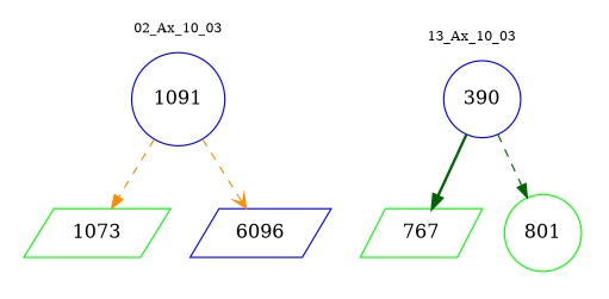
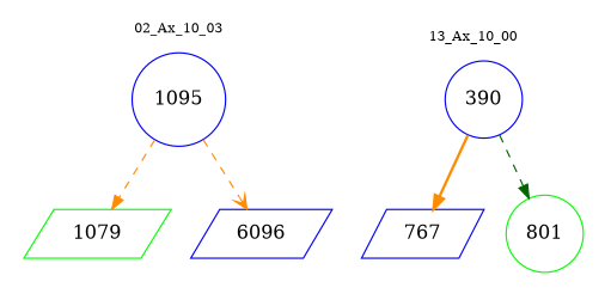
  digraph {
    node [color=blue shape=circle]
    edge [arrowhead=normal color=darkorange style=dashed]
-   n1 [label=1091]
-   n2 [color=green label=1073 shape=parallelogram]
+   n1 [label=1095]
+   n2 [color=green label=1079 shape=parallelogram]
    n3 [label=6096 shape=parallelogram]
    n4 [label=390]
-   n5 [color=green label=767 shape=parallelogram]
+   n5 [label=767 shape=parallelogram]
    n6 [color=green label=801]
    subgraph cluster_1 {
      color=white
      fontsize=10
      label="02_Ax_10_03"
      n1
      n2
      n3
    }
    subgraph cluster_2 {
      color=white
      fontsize=10
-     label="13_Ax_10_03"
+     label="13_Ax_10_00"
      n4
      n5
      n6
    }
    n1 -> n2
    n1 -> n3 [arrowhead=vee]
-   n4 -> n5 [color=darkgreen style=bold]
+   n4 -> n5 [style=bold]
    n4 -> n6 [color=darkgreen]
  }
